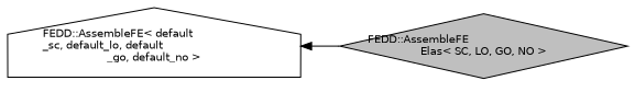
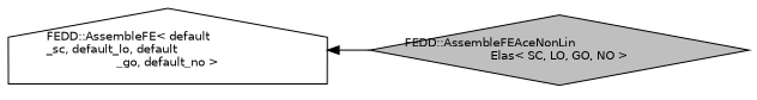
  digraph {
    rankdir=LR
    node [color=black fontname=Helvetica fontsize=10 style=filled]
-   n1 [fillcolor=grey75 fontcolor=black height=0.2 label="FEDD::AssembleFE\lElas\< SC, LO, GO, NO \>" shape=diamond width=0.4]
+   n1 [fillcolor=grey75 fontcolor=black height=0.2 label="FEDD::AssembleFEAceNonLin\lElas\< SC, LO, GO, NO \>" shape=diamond width=0.4]
    n2 [fillcolor=white height=0.2 label="FEDD::AssembleFE\< default\l_sc, default_lo, default\l_go, default_no \>" shape=house width=0.4]
    n2 -> n1 [color=black dir=back fontname=Helvetica fontsize=10 labelfontname=Helvetica labelfontsize=10 style=solid]
  }
